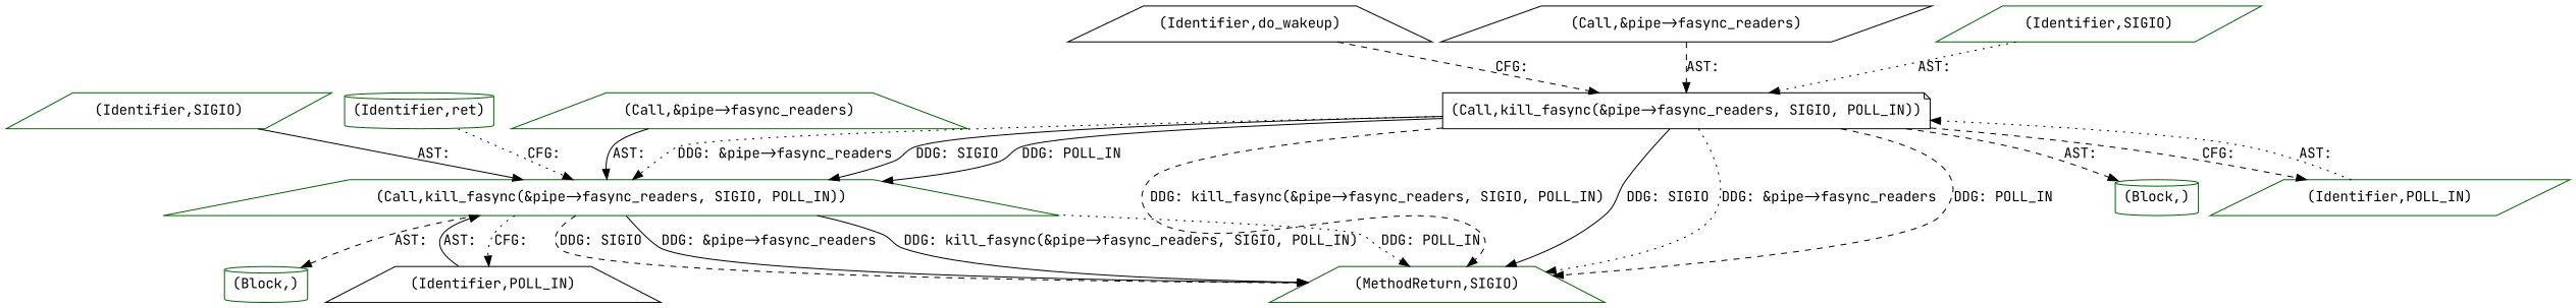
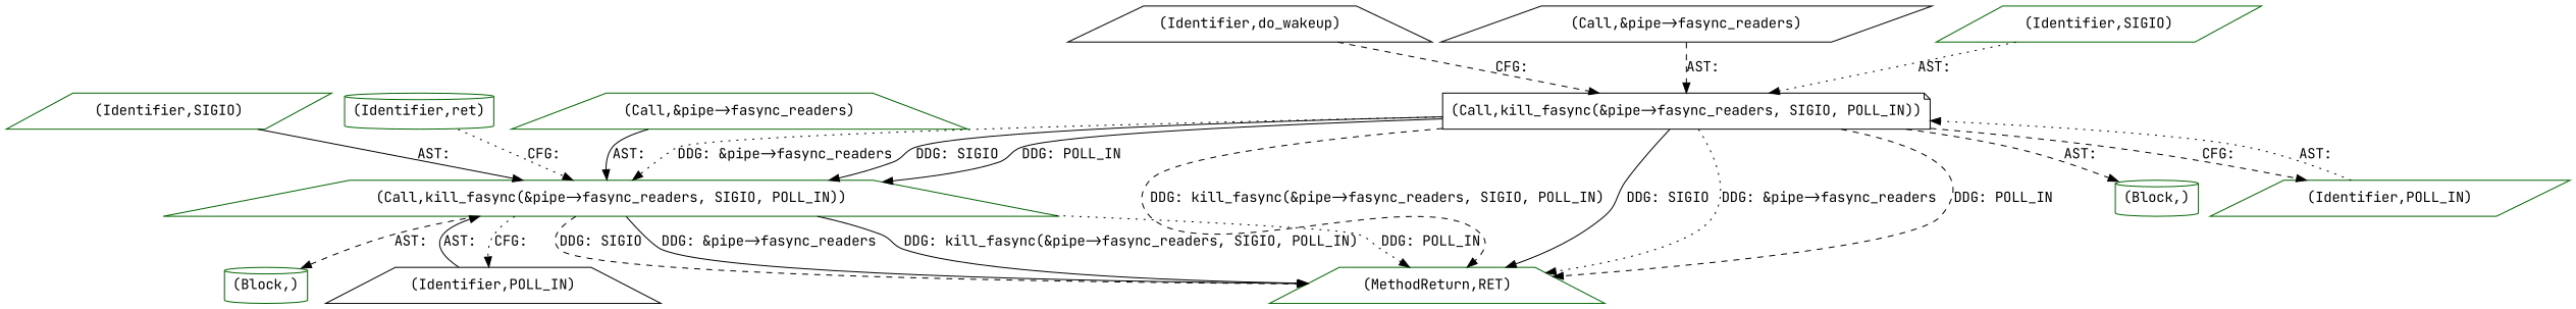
  digraph {
    fontname="JetBrains Mono"
    node [color=darkgreen shape=trapezium fontname="JetBrains Mono"]
    edge [style=solid fontname="JetBrains Mono"]
    n1 [label="(Call,kill_fasync(&pipe->fasync_readers, SIGIO, POLL_IN))" color=black shape=note]
    n2 [label="(Call,kill_fasync(&pipe->fasync_readers, SIGIO, POLL_IN))"]
    n3 [label="(Identifier,POLL_IN)" shape=parallelogram]
-   n4 [label="(MethodReturn,SIGIO)"]
+   n4 [label="(MethodReturn,RET)"]
    n5 [label="(Block,)" shape=cylinder]
    n6 [label="(Block,)" shape=cylinder]
    n7 [label="(Identifier,POLL_IN)" color=black]
    n8 [label="(Identifier,do_wakeup)" color=black]
    n9 [label="(Identifier,ret)" shape=cylinder]
    n10 [label="(Call,&pipe->fasync_readers)" color=black shape=parallelogram]
    n11 [label="(Call,&pipe->fasync_readers)"]
    n12 [label="(Identifier,SIGIO)" shape=parallelogram]
    n13 [label="(Identifier,SIGIO)" shape=parallelogram]
    n1 -> n2 [label="DDG: &pipe->fasync_readers" style=dotted]
    n1 -> n2 [label="DDG: SIGIO"]
    n1 -> n2 [label="DDG: POLL_IN"]
    n1 -> n3 [label="CFG: " style=dashed]
    n1 -> n4 [label="DDG: &pipe->fasync_readers" style=dotted]
    n1 -> n4 [label="DDG: POLL_IN" style=dashed]
    n1 -> n4 [label="DDG: kill_fasync(&pipe->fasync_readers, SIGIO, POLL_IN)" style=dashed]
    n1 -> n4 [label="DDG: SIGIO"]
    n1 -> n5 [label="AST: " style=dashed]
    n2 -> n4 [label="DDG: kill_fasync(&pipe->fasync_readers, SIGIO, POLL_IN)"]
    n2 -> n4 [label="DDG: POLL_IN" style=dotted]
    n2 -> n4 [label="DDG: SIGIO" style=dashed]
    n2 -> n4 [label="DDG: &pipe->fasync_readers"]
    n2 -> n6 [label="AST: " style=dashed]
    n2 -> n7 [label="CFG: " style=dotted]
    n3 -> n1 [label="AST: " style=dotted]
    n7 -> n2 [label="AST: "]
    n8 -> n1 [label="CFG: " style=dashed]
    n9 -> n2 [label="CFG: " style=dotted]
    n10 -> n1 [label="AST: " style=dashed]
    n11 -> n2 [label="AST: "]
    n12 -> n2 [label="AST: "]
    n13 -> n1 [label="AST: " style=dotted]
  }
